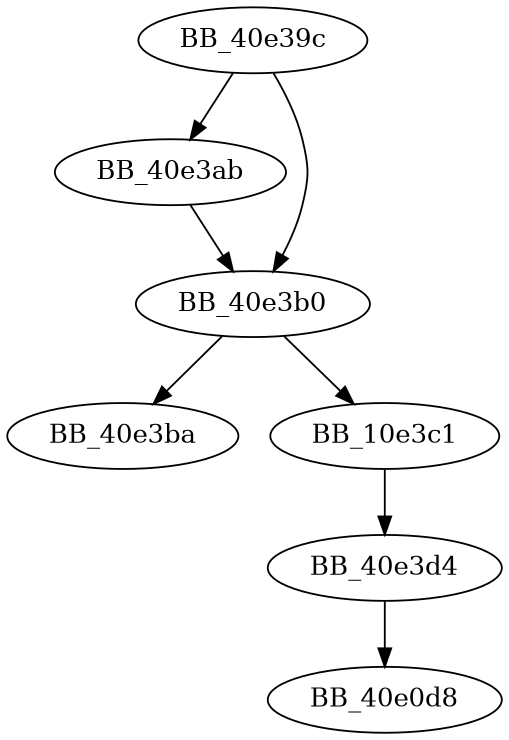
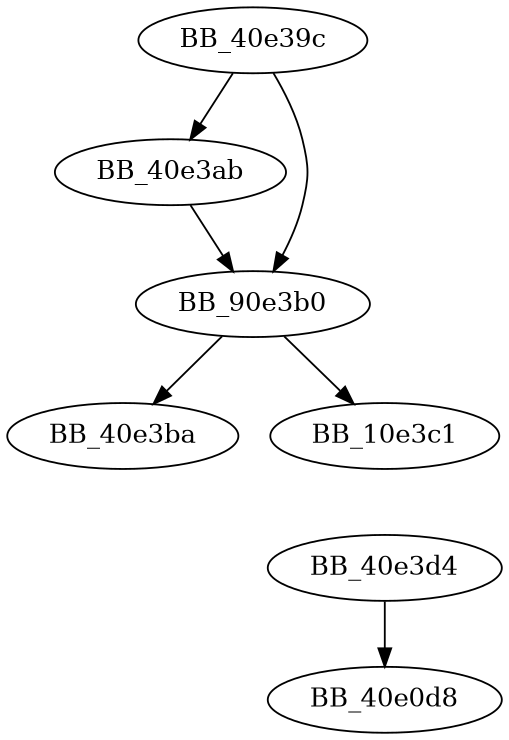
  digraph {
    BB_40e39c
    BB_40e3ab
-   BB_40e3b0
+   BB_40e3b0 [label=BB_90e3b0]
    BB_40e3ba
    n5 [label=BB_10e3c1]
    BB_40e3d4
    n7 [label=BB_40e0d8]
    BB_40e39c -> BB_40e3ab
    BB_40e39c -> BB_40e3b0
    BB_40e3ab -> BB_40e3b0
    BB_40e3b0 -> BB_40e3ba
    BB_40e3b0 -> n5
-   n5 -> BB_40e3d4
    BB_40e3d4 -> n7
  }
